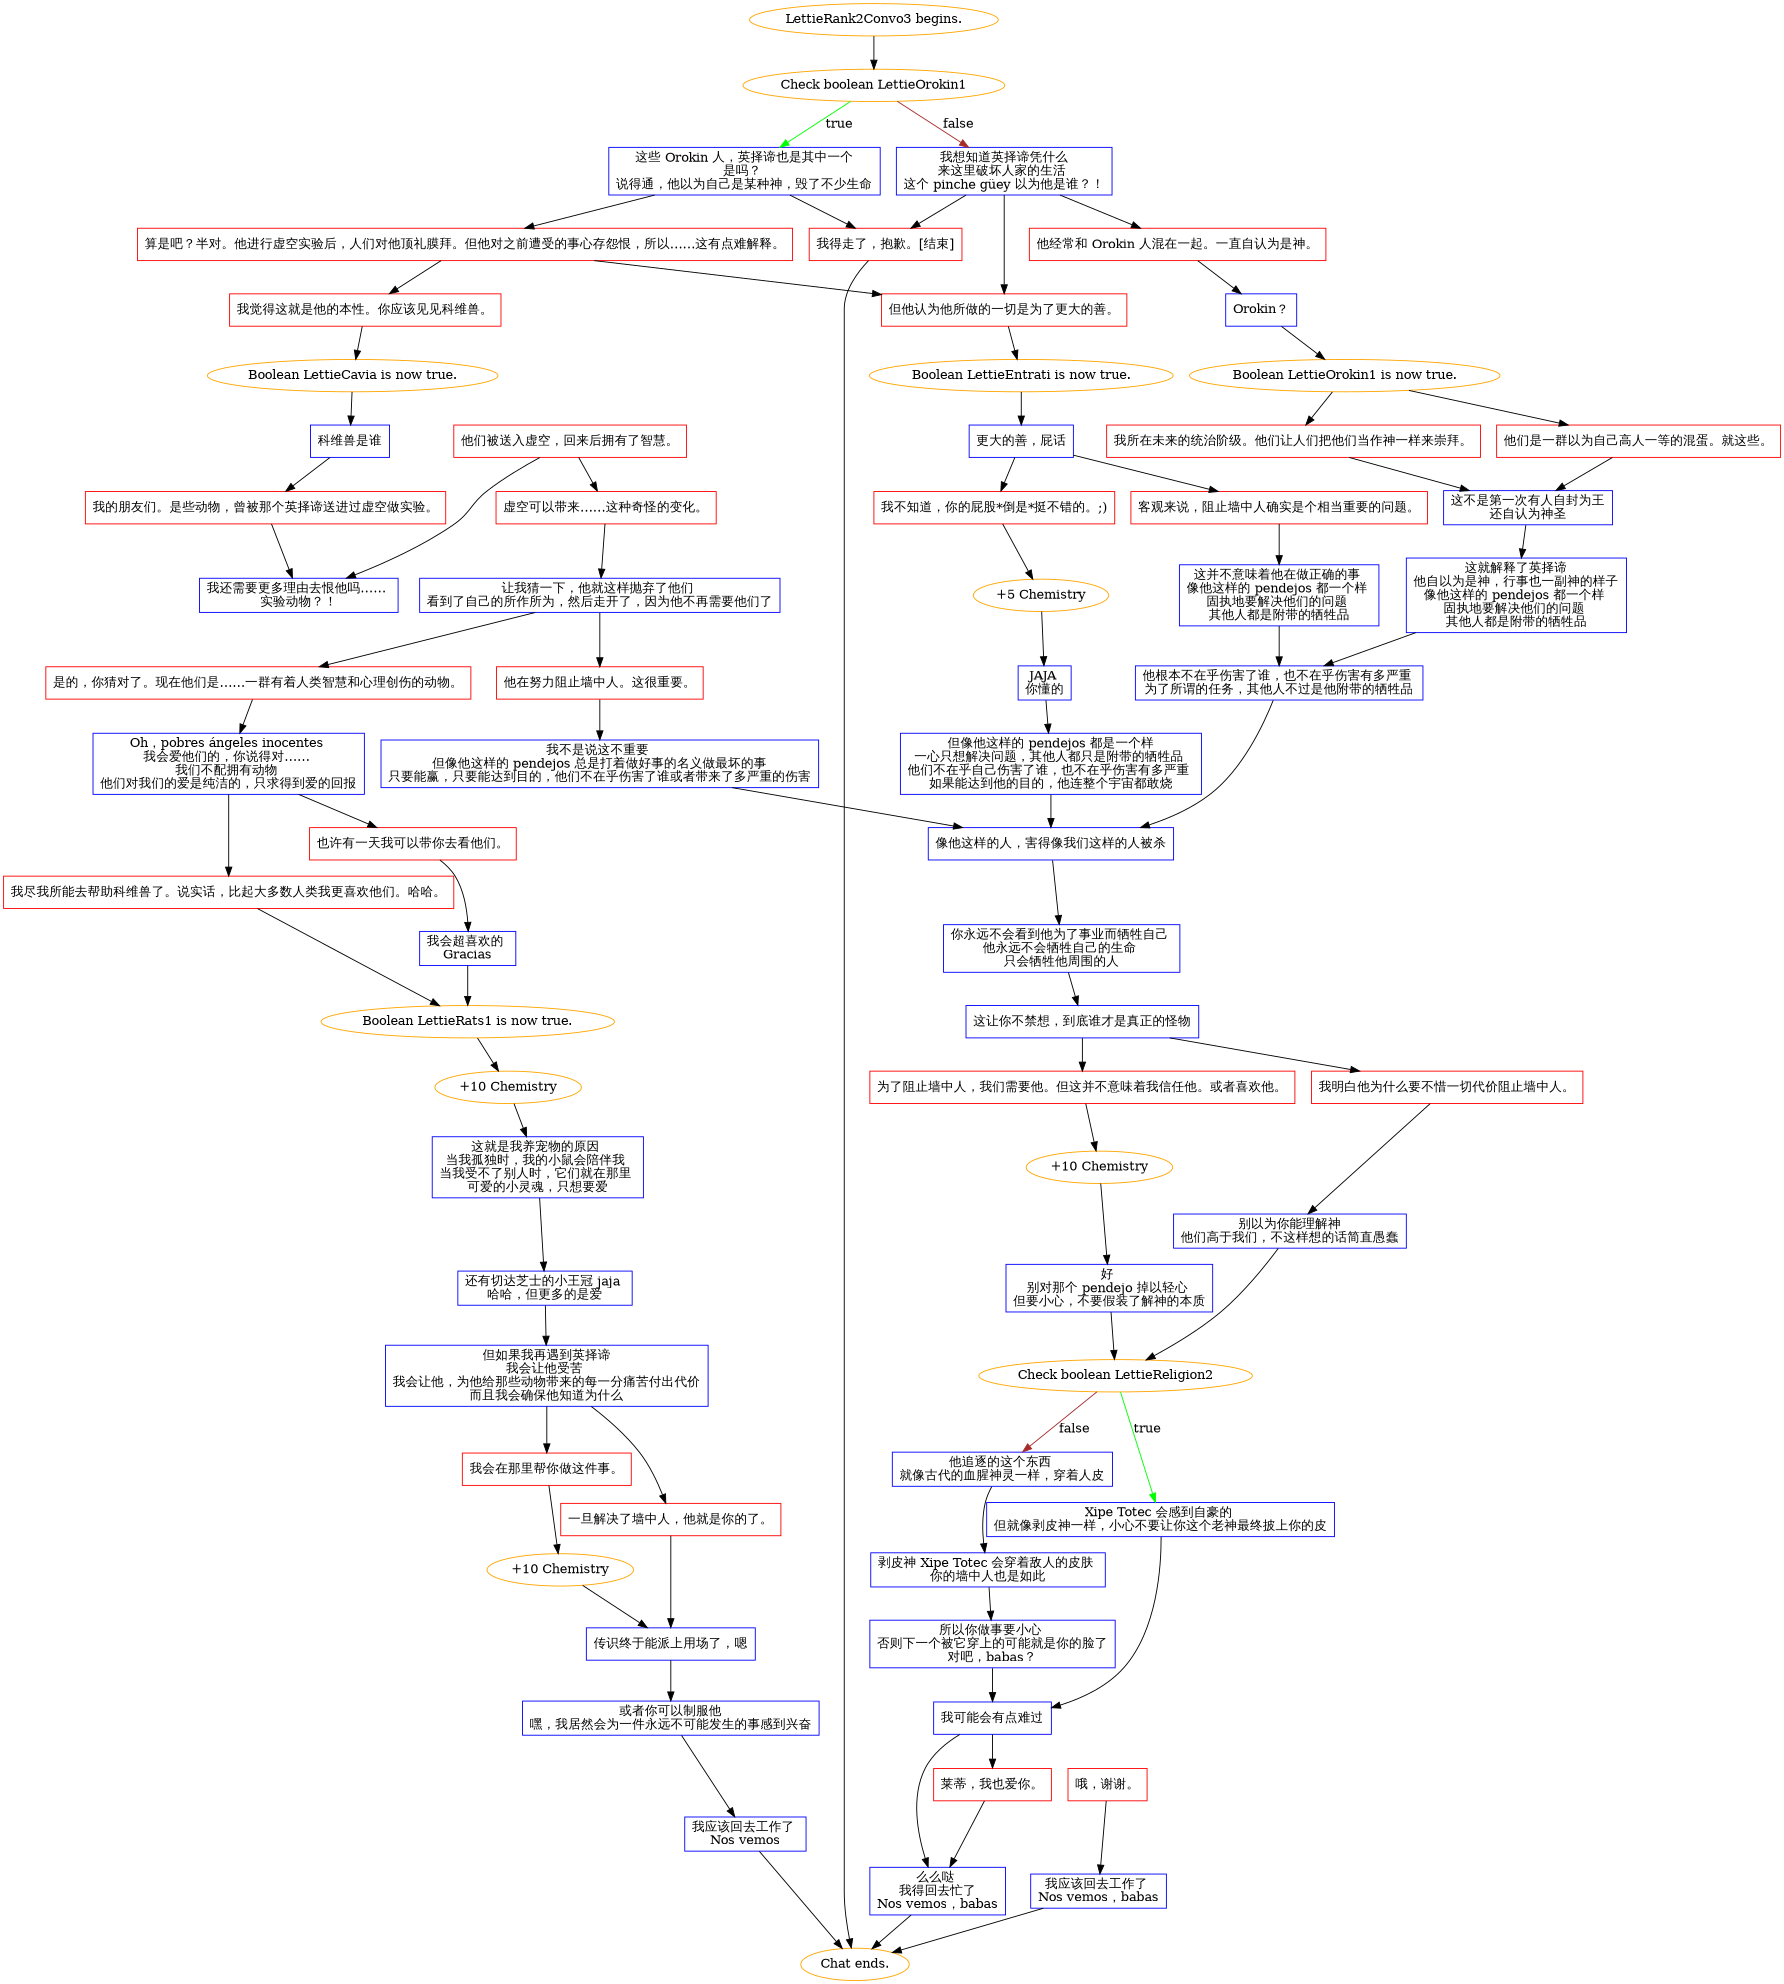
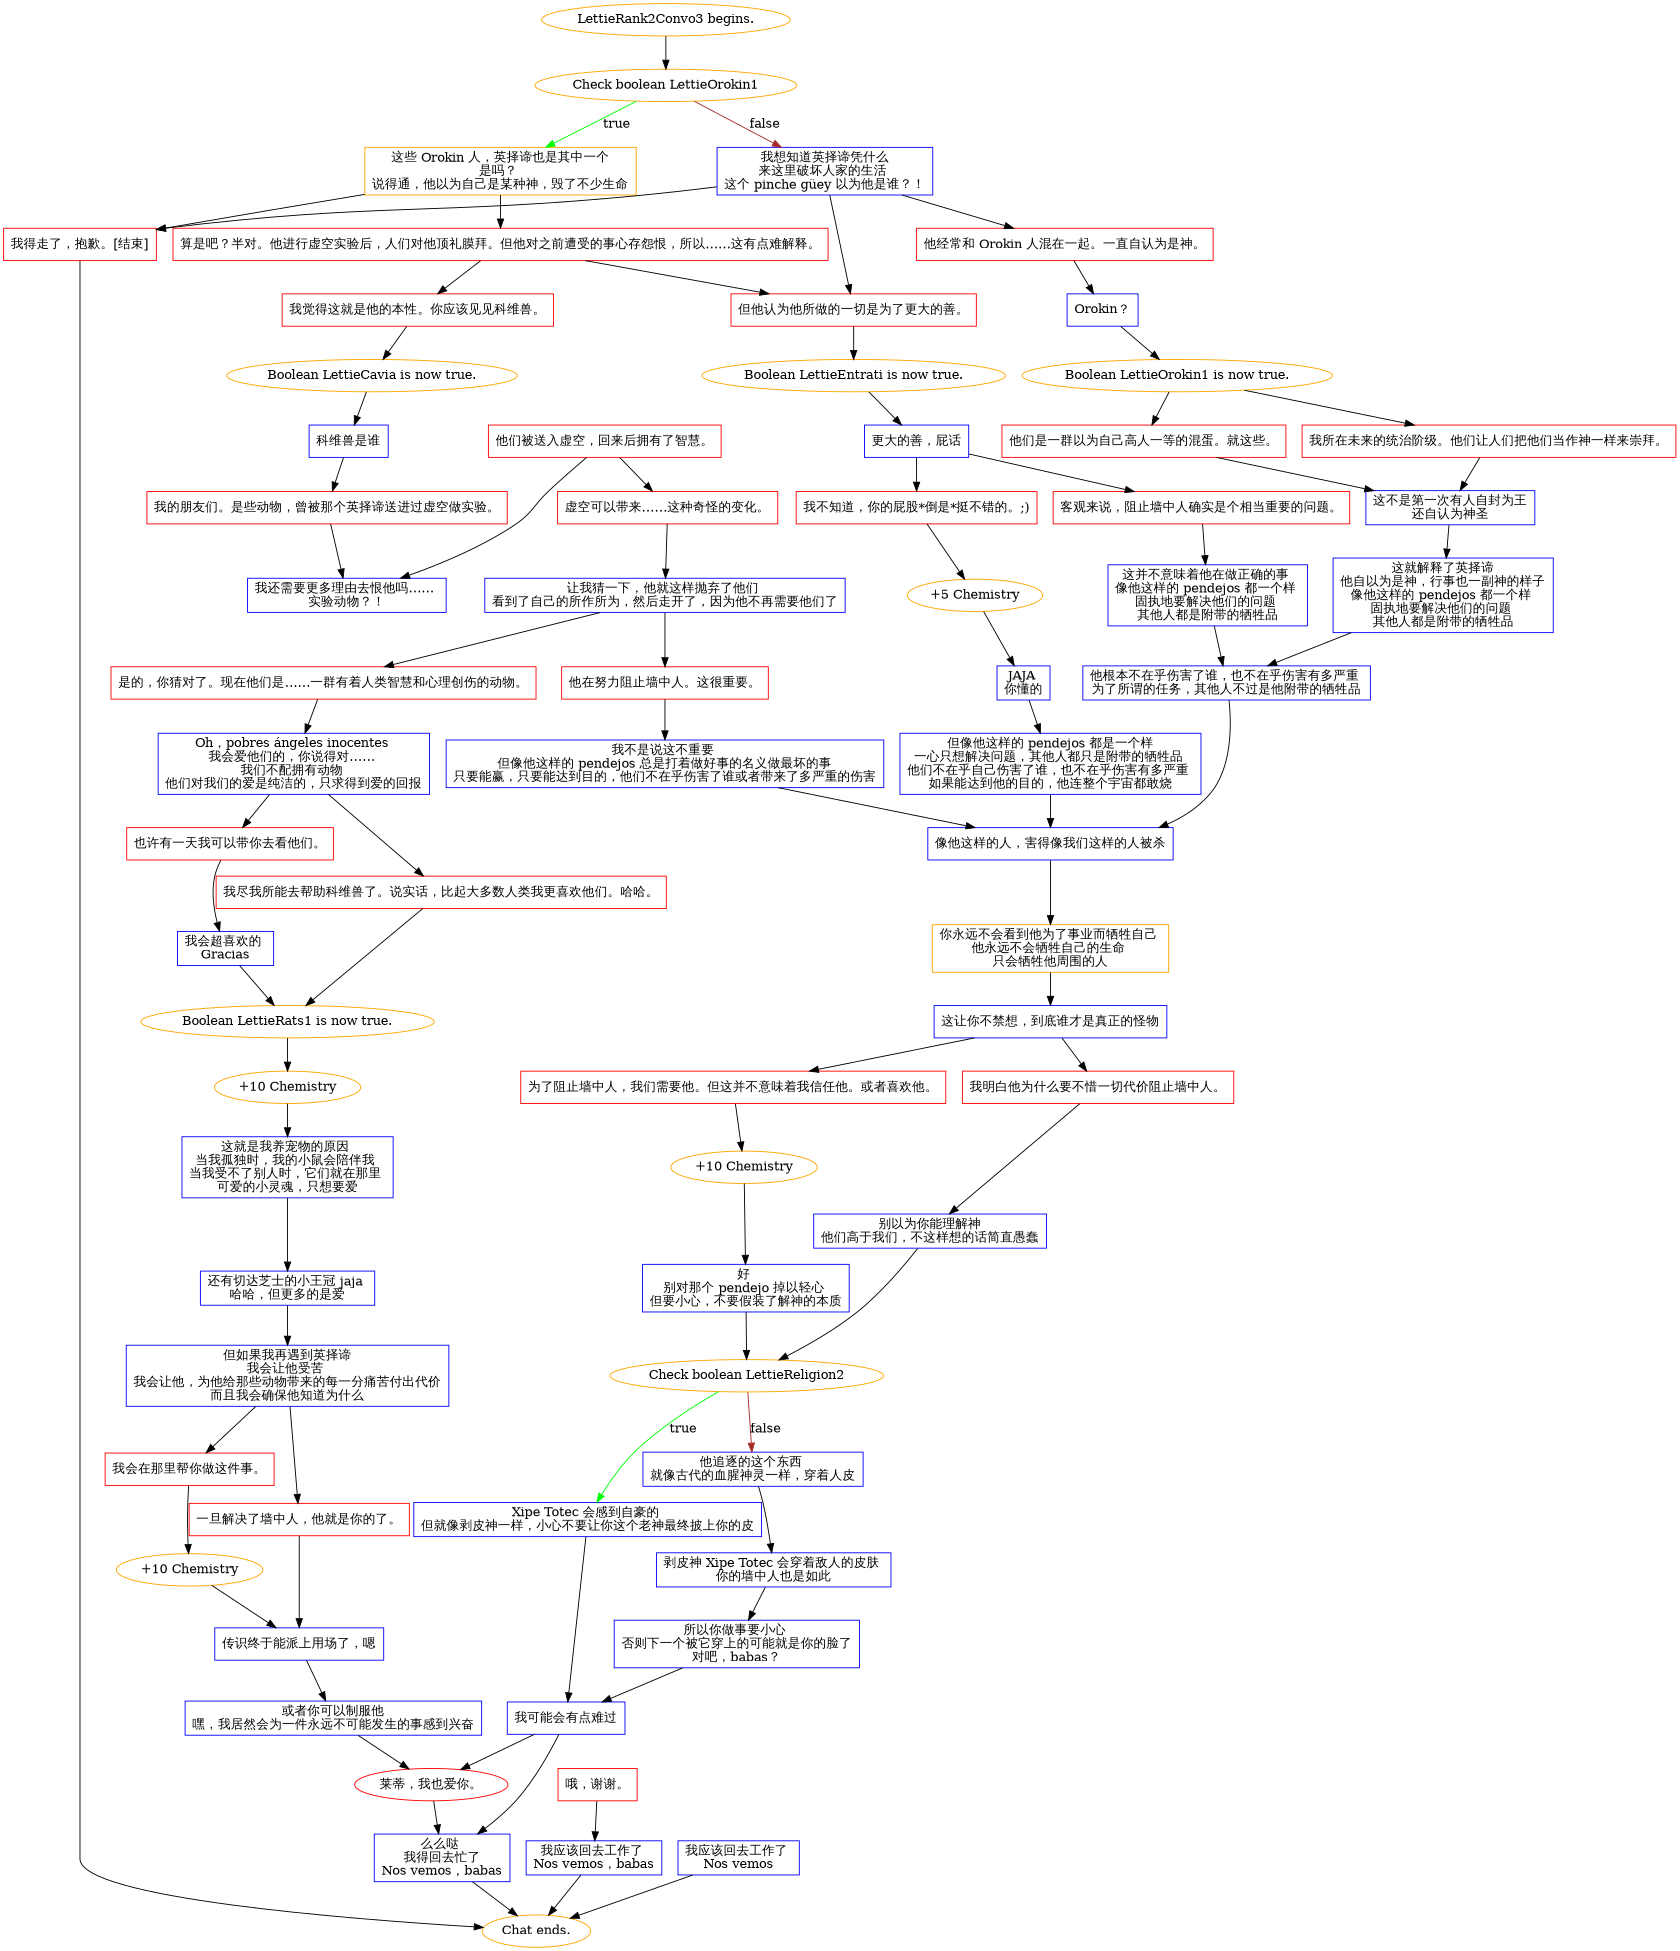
  digraph {
    node [color=blue shape=box]
    "LettieRank2Convo3 begins." [color=orange shape=""]
    n2 [color=orange label="Check boolean LettieOrokin1" shape=""]
-   n3 [label="这些 Orokin 人，英择谛也是其中一个\n是吗？ \n说得通，他以为自己是某种神，毁了不少生命"]
+   n3 [color=orange label="这些 Orokin 人，英择谛也是其中一个\n是吗？ \n说得通，他以为自己是某种神，毁了不少生命"]
    n4 [label="我想知道英择谛凭什么\n来这里破坏人家的生活 \n这个 pinche güey 以为他是谁？！"]
    n5 [color=red label="算是吧？半对。他进行虚空实验后，人们对他顶礼膜拜。但他对之前遭受的事心存怨恨，所以……这有点难解释。"]
    n6 [color=red label="我得走了，抱歉。[结束]"]
    n7 [color=red label="但他认为他所做的一切是为了更大的善。"]
    n8 [color=red label="他经常和 Orokin 人混在一起。一直自认为是神。"]
    n9 [color=red label="我觉得这就是他的本性。你应该见见科维兽。"]
    "Chat ends." [color=orange shape=""]
    n11 [color=orange label="Boolean LettieEntrati is now true." shape=""]
    n12 [label="Orokin？"]
    n13 [color=orange label="Boolean LettieCavia is now true." shape=""]
    n14 [label="更大的善，屁话"]
    n15 [color=orange label="Boolean LettieOrokin1 is now true." shape=""]
    n16 [label="科维兽是谁"]
    n17 [color=red label="我不知道，你的屁股*倒是*挺不错的。;)"]
    n18 [color=red label="客观来说，阻止墙中人确实是个相当重要的问题。"]
    n19 [color=red label="我所在未来的统治阶级。他们让人们把他们当作神一样来崇拜。"]
    n20 [color=red label="他们是一群以为自己高人一等的混蛋。就这些。"]
    n21 [color=red label="我的朋友们。是些动物，曾被那个英择谛送进过虚空做实验。"]
    n22 [color=orange label="+5 Chemistry" shape=""]
    n23 [label="这并不意味着他在做正确的事 \n像他这样的 pendejos 都一个样 \n固执地要解决他们的问题 \n其他人都是附带的牺牲品"]
    n24 [label="这不是第一次有人自封为王\n还自认为神圣"]
    n25 [label="我还需要更多理由去恨他吗…… \n实验动物？！"]
    n26 [label="JAJA \n你懂的"]
    n27 [label="他根本不在乎伤害了谁，也不在乎伤害有多严重 \n为了所谓的任务，其他人不过是他附带的牺牲品"]
    n28 [label="这就解释了英择谛\n他自以为是神，行事也一副神的样子\n像他这样的 pendejos 都一个样 \n固执地要解决他们的问题 \n其他人都是附带的牺牲品"]
    n29 [label="但像他这样的 pendejos 都是一个样\n一心只想解决问题，其他人都只是附带的牺牲品 \n他们不在乎自己伤害了谁，也不在乎伤害有多严重 \n如果能达到他的目的，他连整个宇宙都敢烧"]
    n30 [label="像他这样的人，害得像我们这样的人被杀"]
    n31 [color=red label="他们被送入虚空，回来后拥有了智慧。"]
    n32 [color=red label="虚空可以带来……这种奇怪的变化。"]
-   n33 [label="你永远不会看到他为了事业而牺牲自己 \n他永远不会牺牲自己的生命 \n只会牺牲他周围的人"]
+   n33 [color=orange label="你永远不会看到他为了事业而牺牲自己 \n他永远不会牺牲自己的生命 \n只会牺牲他周围的人"]
    n34 [label="让我猜一下，他就这样抛弃了他们 \n看到了自己的所作所为，然后走开了，因为他不再需要他们了"]
    n35 [label="这让你不禁想，到底谁才是真正的怪物"]
    n36 [color=red label="是的，你猜对了。现在他们是……一群有着人类智慧和心理创伤的动物。"]
    n37 [color=red label="他在努力阻止墙中人。这很重要。"]
    n38 [color=red label="我明白他为什么要不惜一切代价阻止墙中人。"]
    n39 [color=red label="为了阻止墙中人，我们需要他。但这并不意味着我信任他。或者喜欢他。"]
    n40 [label="Oh，pobres ángeles inocentes \n我会爱他们的，你说得对…… \n我们不配拥有动物 \n他们对我们的爱是纯洁的，只求得到爱的回报"]
    n41 [label="我不是说这不重要 \n但像他这样的 pendejos 总是打着做好事的名义做最坏的事\n只要能赢，只要能达到目的，他们不在乎伤害了谁或者带来了多严重的伤害"]
    n42 [label="别以为你能理解神\n他们高于我们，不这样想的话简直愚蠢"]
    n43 [color=orange label="+10 Chemistry" shape=""]
    n44 [color=red label="我尽我所能去帮助科维兽了。说实话，比起大多数人类我更喜欢他们。哈哈。"]
    n45 [color=red label="也许有一天我可以带你去看他们。"]
    n46 [color=orange label="Check boolean LettieReligion2" shape=""]
    n47 [label="好 \n别对那个 pendejo 掉以轻心 \n但要小心，不要假装了解神的本质"]
    n48 [color=orange label="Boolean LettieRats1 is now true." shape=""]
    n49 [label="我会超喜欢的 \nGracias"]
    n50 [label="Xipe Totec 会感到自豪的 \n但就像剥皮神一样，小心不要让你这个老神最终披上你的皮"]
    n51 [label="他追逐的这个东西 \n就像古代的血腥神灵一样，穿着人皮"]
    n52 [color=orange label="+10 Chemistry" shape=""]
    n53 [label="我可能会有点难过"]
    n54 [label="剥皮神 Xipe Totec 会穿着敌人的皮肤 \n你的墙中人也是如此"]
    n55 [label="这就是我养宠物的原因 \n当我孤独时，我的小鼠会陪伴我 \n当我受不了别人时，它们就在那里 \n可爱的小灵魂，只想要爱"]
-   n56 [color=red label="莱蒂，我也爱你。"]
+   n56 [color=red label="莱蒂，我也爱你。" shape=ellipse]
    n57 [label="么么哒 \n我得回去忙了\nNos vemos，babas"]
    n58 [label="所以你做事要小心 \n否则下一个被它穿上的可能就是你的脸了\n对吧，babas？"]
    n59 [label="还有切达芝士的小王冠 jaja \n哈哈，但更多的是爱"]
    n60 [color=red label="哦，谢谢。"]
    n61 [label="我应该回去工作了 \nNos vemos，babas"]
    n62 [label="但如果我再遇到英择谛\n我会让他受苦 \n我会让他，为他给那些动物带来的每一分痛苦付出代价\n而且我会确保他知道为什么"]
    n63 [color=red label="我会在那里帮你做这件事。"]
    n64 [color=red label="一旦解决了墙中人，他就是你的了。"]
    n65 [color=orange label="+10 Chemistry" shape=""]
    n66 [label="传识终于能派上用场了，嗯"]
    n67 [label="或者你可以制服他\n嘿，我居然会为一件永远不可能发生的事感到兴奋"]
    n68 [label="我应该回去工作了 \nNos vemos"]
    "LettieRank2Convo3 begins." -> n2
    n2 -> n3 [color=green label=true]
    n2 -> n4 [color=brown label=false]
    n3 -> n5
    n3 -> n6
    n4 -> n6
    n4 -> n7
    n4 -> n8
    n5 -> n7
    n5 -> n9
    n6 -> "Chat ends."
    n7 -> n11
    n8 -> n12
    n9 -> n13
    n11 -> n14
    n12 -> n15
    n13 -> n16
    n14 -> n17
    n14 -> n18
    n15 -> n19
    n15 -> n20
    n16 -> n21
    n17 -> n22
    n18 -> n23
    n19 -> n24
    n20 -> n24
    n21 -> n25
    n22 -> n26
    n23 -> n27
    n24 -> n28
    n26 -> n29
    n27 -> n30
    n28 -> n27
    n29 -> n30
    n30 -> n33
    n31 -> n25
    n31 -> n32
    n32 -> n34
    n33 -> n35
    n34 -> n36
    n34 -> n37
    n35 -> n38
    n35 -> n39
    n36 -> n40
    n37 -> n41
    n38 -> n42
    n39 -> n43
    n40 -> n44
    n40 -> n45
    n41 -> n30
    n42 -> n46
    n43 -> n47
    n44 -> n48
    n45 -> n49
    n46 -> n50 [color=green label=true]
    n46 -> n51 [color=brown label=false]
    n47 -> n46
    n48 -> n52
    n49 -> n48
    n50 -> n53
    n51 -> n54
    n52 -> n55
    n53 -> n56
    n53 -> n57
    n54 -> n58
    n55 -> n59
    n56 -> n57
    n57 -> "Chat ends."
    n58 -> n53
    n59 -> n62
    n60 -> n61
    n61 -> "Chat ends."
    n62 -> n63
    n62 -> n64
    n63 -> n65
    n64 -> n66
    n65 -> n66
    n66 -> n67
-   n67 -> n68
+   n67 -> n56
    n68 -> "Chat ends."
  }
